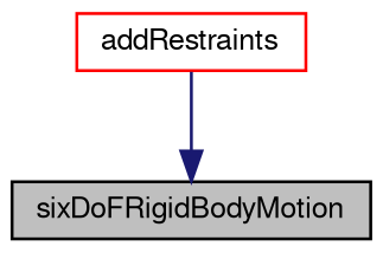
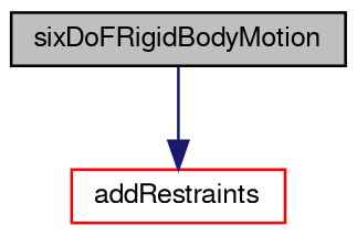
  digraph {
    rankdir=TB
    node [fontname=FreeSans fontsize=10 shape=record]
    n1 [color=black fillcolor=grey75 fontcolor=black height=0.2 label=sixDoFRigidBodyMotion style=filled width=0.4]
    n2 [color=red height=0.2 label=addRestraints width=0.4]
-   n2 -> n1 [color=midnightblue fontname=FreeSans fontsize=10 labelfontname=FreeSans labelfontsize=10 style=solid]
+   n1 -> n2 [color=midnightblue fontname=FreeSans fontsize=10 labelfontname=FreeSans labelfontsize=10 style=solid]
  }
